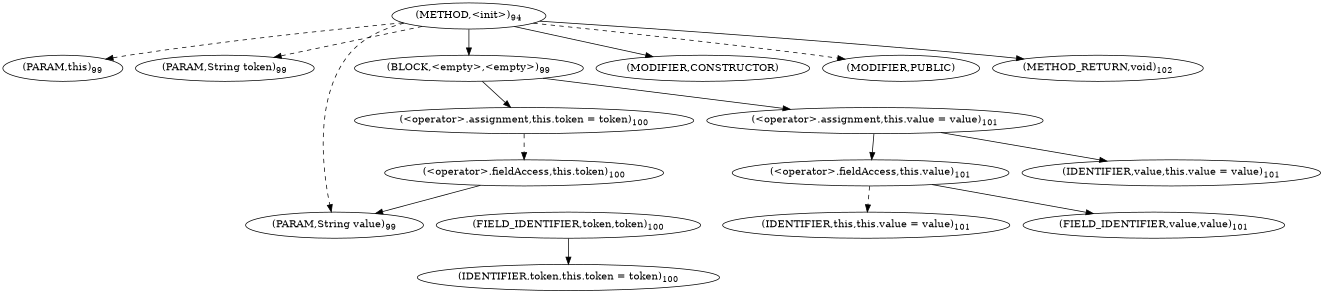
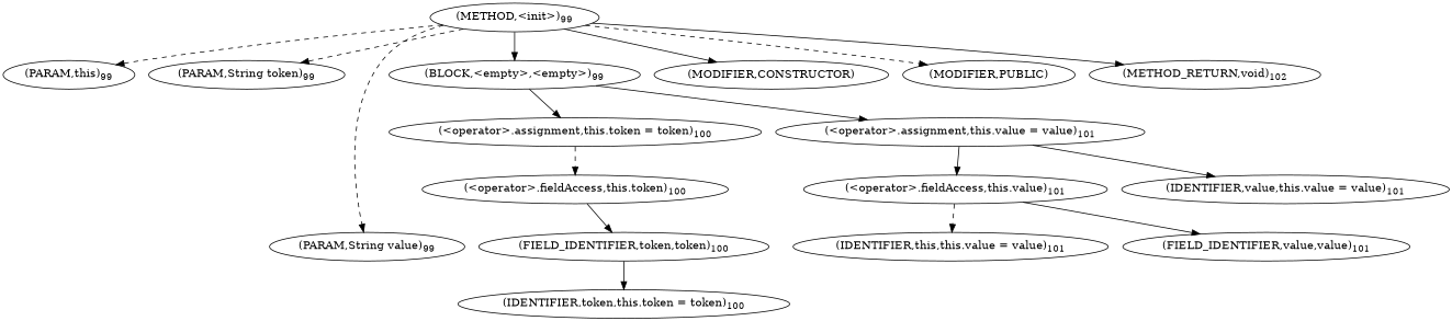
  digraph {
    edge [style=solid]
-   n1 [label=<(METHOD,&lt;init&gt;)<SUB>94</SUB>>]
+   n1 [label=<(METHOD,&lt;init&gt;)<SUB>99</SUB>>]
    n2 [label=<(PARAM,this)<SUB>99</SUB>>]
    n3 [label=<(PARAM,String token)<SUB>99</SUB>>]
    n4 [label=<(PARAM,String value)<SUB>99</SUB>>]
    n5 [label=<(BLOCK,&lt;empty&gt;,&lt;empty&gt;)<SUB>99</SUB>>]
    n6 [label=<(MODIFIER,CONSTRUCTOR)>]
    n7 [label=<(MODIFIER,PUBLIC)>]
    n8 [label=<(METHOD_RETURN,void)<SUB>102</SUB>>]
    n9 [label=<(&lt;operator&gt;.assignment,this.token = token)<SUB>100</SUB>>]
    n10 [label=<(&lt;operator&gt;.assignment,this.value = value)<SUB>101</SUB>>]
    n11 [label=<(&lt;operator&gt;.fieldAccess,this.token)<SUB>100</SUB>>]
    n12 [label=<(&lt;operator&gt;.fieldAccess,this.value)<SUB>101</SUB>>]
    n13 [label=<(IDENTIFIER,value,this.value = value)<SUB>101</SUB>>]
    n14 [label=<(FIELD_IDENTIFIER,token,token)<SUB>100</SUB>>]
    n15 [label=<(IDENTIFIER,token,this.token = token)<SUB>100</SUB>>]
    n16 [label=<(IDENTIFIER,this,this.value = value)<SUB>101</SUB>>]
    n17 [label=<(FIELD_IDENTIFIER,value,value)<SUB>101</SUB>>]
    n1 -> n2 [style=dashed]
    n1 -> n3 [style=dashed]
    n1 -> n4 [style=dashed]
    n1 -> n5
    n1 -> n6
    n1 -> n7 [style=dashed]
    n1 -> n8
    n5 -> n9
    n5 -> n10
    n9 -> n11 [style=dashed]
    n10 -> n12
    n10 -> n13
-   n11 -> n4
+   n11 -> n14
    n12 -> n16 [style=dashed]
    n12 -> n17
    n14 -> n15
  }
